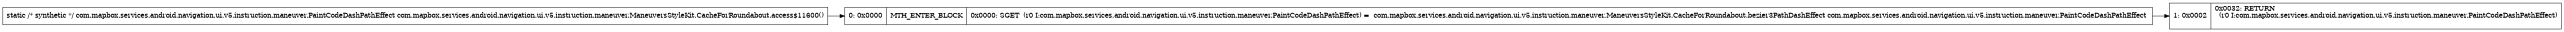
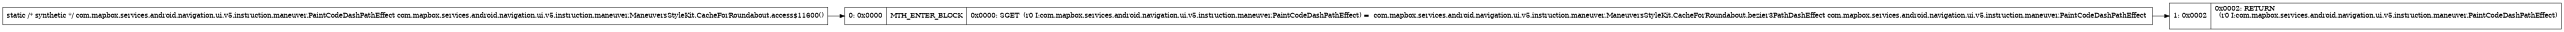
  digraph {
    rankdir=LR
    node [shape=record]
    n1 [label="{0\:\ 0x0000|MTH_ENTER_BLOCK\l|0x0000: SGET  (r0 I:com.mapbox.services.android.navigation.ui.v5.instruction.maneuver.PaintCodeDashPathEffect) =  com.mapbox.services.android.navigation.ui.v5.instruction.maneuver.ManeuversStyleKit.CacheForRoundabout.bezier3PathDashEffect com.mapbox.services.android.navigation.ui.v5.instruction.maneuver.PaintCodeDashPathEffect \l}"]
-   n2 [label="{1\:\ 0x0002|0x0032: RETURN  \l  (r0 I:com.mapbox.services.android.navigation.ui.v5.instruction.maneuver.PaintCodeDashPathEffect)\l \l}"]
+   n2 [label="{1\:\ 0x0002|0x0002: RETURN  \l  (r0 I:com.mapbox.services.android.navigation.ui.v5.instruction.maneuver.PaintCodeDashPathEffect)\l \l}"]
    n3 [label="{static \/* synthetic *\/ com.mapbox.services.android.navigation.ui.v5.instruction.maneuver.PaintCodeDashPathEffect com.mapbox.services.android.navigation.ui.v5.instruction.maneuver.ManeuversStyleKit.CacheForRoundabout.access$11600() }"]
    n1 -> n2
    n3 -> n1
  }
